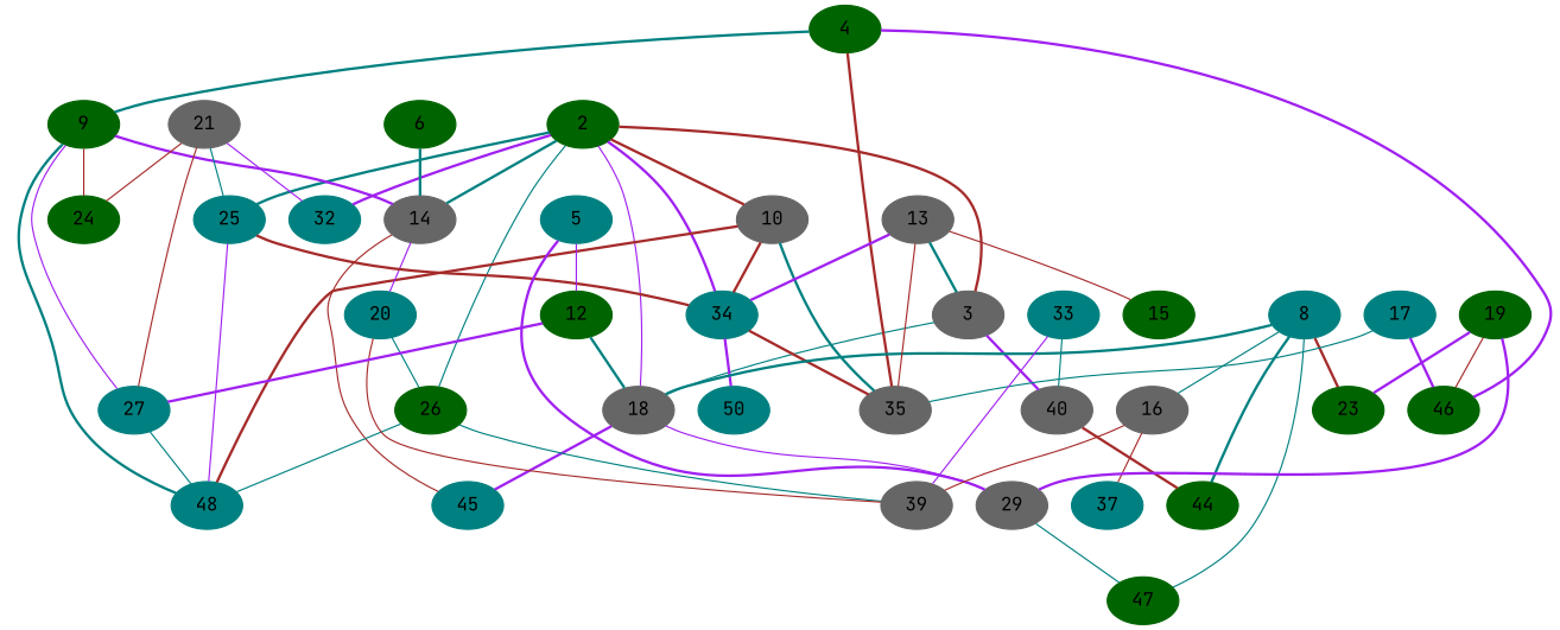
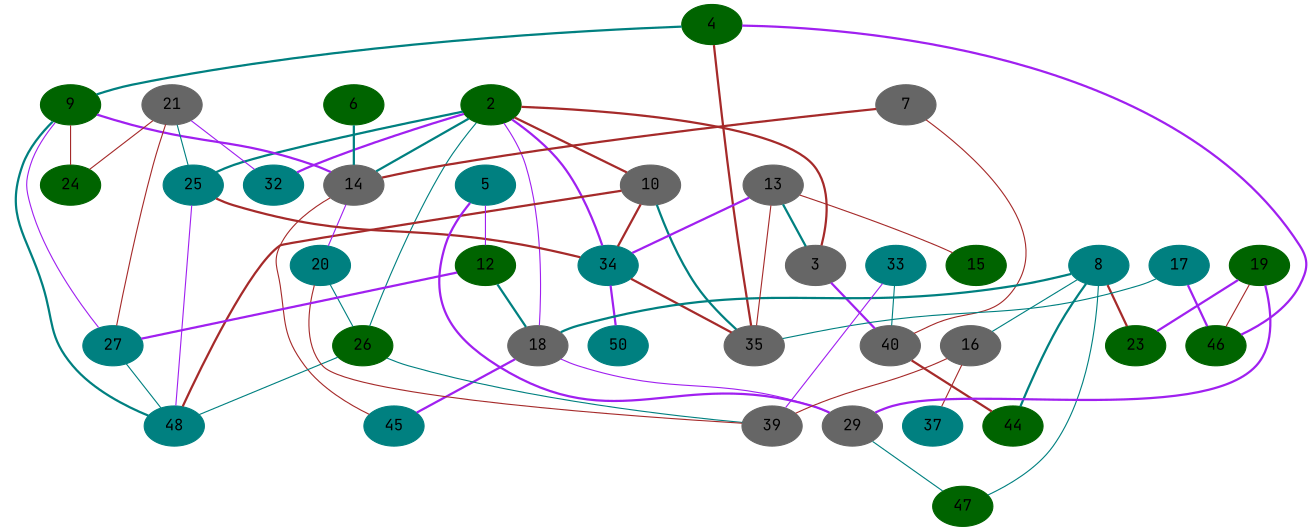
  graph {
    fontname="JetBrains Mono"
    node [color=darkgreen fontname="JetBrains Mono" style=filled]
    edge [color=teal fontname="JetBrains Mono" style=bold weight=1.0]
    3 [color=gray40]
    2
    10 [color=gray40]
    14 [color=gray40]
    18 [color=gray40]
    25 [color=teal]
    26
    32 [color=teal]
    34 [color=teal]
    40 [color=gray40]
    35 [color=gray40]
    48 [color=teal]
    20 [color=teal]
    45 [color=teal]
    29 [color=gray40]
    39 [color=gray40]
    50 [color=teal]
    44
    4
    9
    46
    24
    27 [color=teal]
    5 [color=teal]
    12
    47
    6
+   7 [color=gray40]
    8 [color=teal]
    16 [color=gray40]
    23
    37 [color=teal]
    13 [color=gray40]
    15
    17 [color=teal]
    19
    21 [color=gray40]
    33 [color=teal]
-   3 -- 18 [style=solid]
    3 -- 40 [color=purple]
    2 -- 3 [color=brown]
    2 -- 10 [color=brown]
    2 -- 14
    2 -- 18 [color=purple style=solid]
    2 -- 25
    2 -- 26 [style=solid]
    2 -- 32 [color=purple]
    2 -- 34 [color=purple]
    10 -- 34 [color=brown]
    10 -- 35
    10 -- 48 [color=brown]
    14 -- 20 [color=purple style=solid]
    14 -- 45 [color=brown style=solid]
    18 -- 45 [color=purple]
    18 -- 29 [color=purple style=solid]
    25 -- 34 [color=brown]
    25 -- 48 [color=purple style=solid]
    26 -- 48 [style=solid]
    26 -- 39 [style=solid]
    34 -- 35 [color=brown]
    34 -- 50 [color=purple]
    40 -- 44 [color=brown]
    20 -- 26 [style=solid]
    20 -- 39 [color=brown style=solid]
    29 -- 47 [style=solid]
    4 -- 35 [color=brown]
    4 -- 9
    4 -- 46 [color=purple]
    9 -- 14 [color=purple]
    9 -- 48
    9 -- 24 [color=brown style=solid]
    9 -- 27 [color=purple style=solid]
    27 -- 48 [style=solid]
    5 -- 29 [color=purple]
    5 -- 12 [color=purple style=solid weight=2.0]
    12 -- 18 [weight=2.0]
    12 -- 27 [color=purple]
    6 -- 14
+   7 -- 14 [color=brown]
+   7 -- 40 [color=brown style=solid]
    8 -- 18
    8 -- 44
    8 -- 47 [style=solid]
    8 -- 16 [style=solid]
    8 -- 23 [color=brown weight=2.0]
    16 -- 39 [color=brown style=solid]
    16 -- 37 [color=brown style=solid]
    13 -- 3
    13 -- 34 [color=purple]
    13 -- 35 [color=brown style=solid weight=4.0]
    13 -- 15 [color=brown style=solid]
    17 -- 35 [style=solid]
    17 -- 46 [color=purple]
    19 -- 29 [color=purple weight=2.0]
    19 -- 46 [color=brown style=solid]
    19 -- 23 [color=purple]
    21 -- 25 [style=solid]
    21 -- 32 [color=purple style=solid]
    21 -- 24 [color=brown style=solid]
    21 -- 27 [color=brown style=solid]
    33 -- 40 [style=solid]
    33 -- 39 [color=purple style=solid weight=2.0]
  }
